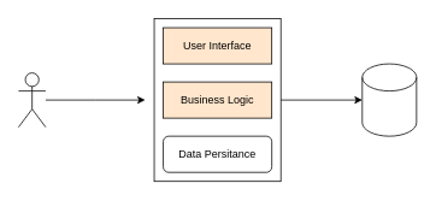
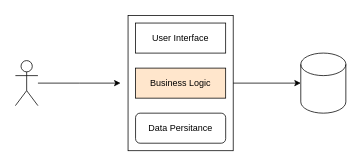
  <mxCell id="0" />
  <mxCell id="1" parent="0" />
- <mxCell id="2" value="User Interface" style="rounded=0;whiteSpace=wrap;html=1;fillColor=#ffe6cc;" vertex="1" parent="1"><mxGeometry x="180" y="30" width="120" height="40" as="geometry" /></mxCell>
+ <mxCell id="2" value="User Interface" style="rounded=0;whiteSpace=wrap;html=1;" vertex="1" parent="1"><mxGeometry x="180" y="30" width="120" height="40" as="geometry" /></mxCell>
  <mxCell id="3" value="Business Logic" style="rounded=0;whiteSpace=wrap;html=1;fillColor=#ffe6cc;" vertex="1" parent="1"><mxGeometry x="180" y="90" width="120" height="40" as="geometry" /></mxCell>
  <mxCell id="4" value="Data Persitance" style="whiteSpace=wrap;html=1;rounded=1;" vertex="1" parent="1"><mxGeometry x="180" y="150" width="120" height="40" as="geometry" /></mxCell>
  <mxCell id="5" value="" style="rounded=0;whiteSpace=wrap;html=1;fillColor=none;" vertex="1" parent="1"><mxGeometry x="170" y="20" width="140" height="180" as="geometry" /></mxCell>
  <mxCell id="6" style="edgeStyle=orthogonalEdgeStyle;rounded=0;orthogonalLoop=1;jettySize=auto;html=1;" edge="1" parent="1" source="7"><mxGeometry relative="1" as="geometry"><mxPoint x="160" y="110" as="targetPoint" /></mxGeometry></mxCell>
  <mxCell id="7" value="" style="shape=umlActor;verticalLabelPosition=bottom;verticalAlign=top;html=1;outlineConnect=0;" vertex="1" parent="1"><mxGeometry x="20" y="80" width="30" height="60" as="geometry" /></mxCell>
  <mxCell id="8" value="" style="shape=cylinder3;whiteSpace=wrap;html=1;boundedLbl=1;backgroundOutline=1;size=15;" vertex="1" parent="1"><mxGeometry x="400" y="70" width="60" height="80" as="geometry" /></mxCell>
  <mxCell id="9" style="edgeStyle=orthogonalEdgeStyle;rounded=0;orthogonalLoop=1;jettySize=auto;html=1;entryX=0;entryY=0.5;entryDx=0;entryDy=0;entryPerimeter=0;" edge="1" parent="1" source="5" target="8"><mxGeometry relative="1" as="geometry" /></mxCell>
